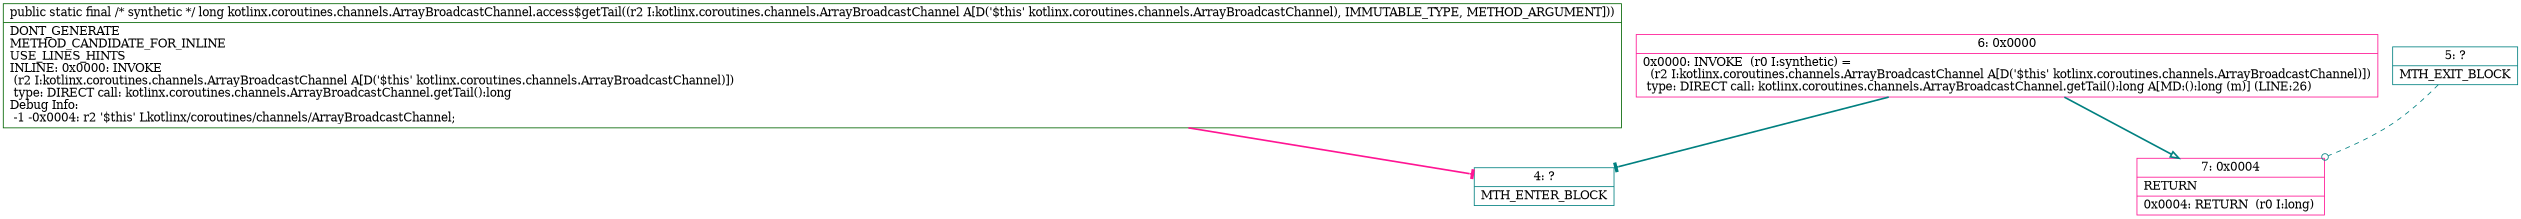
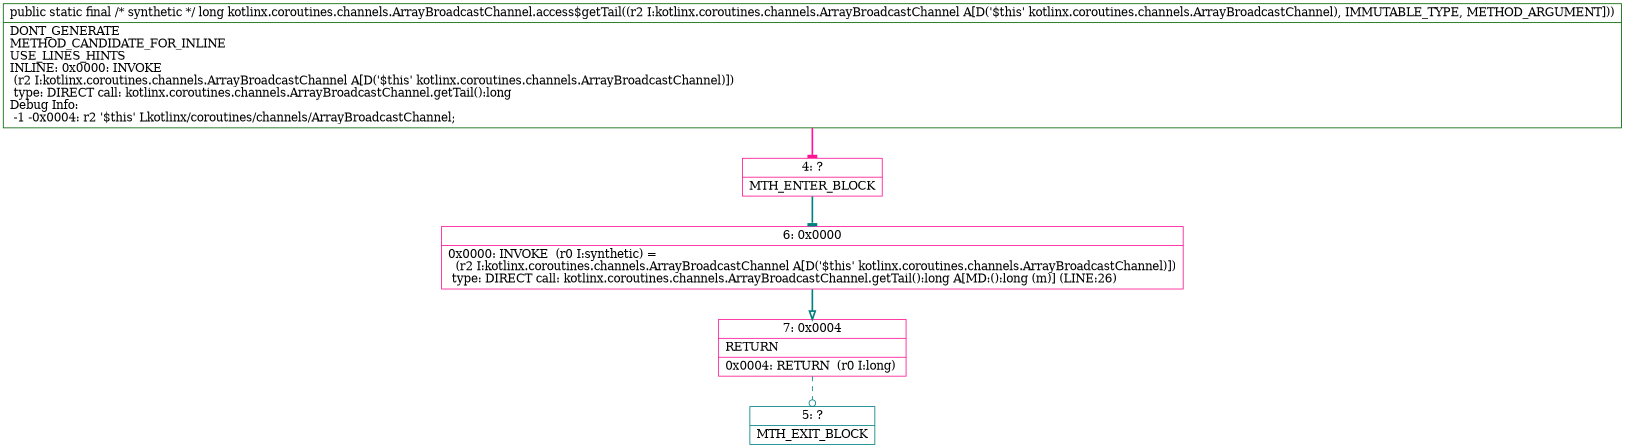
  digraph {
    node [color=teal shape=record]
    edge [arrowhead=tee color=teal style=bold]
-   n1 [label="{4\:\ ?|MTH_ENTER_BLOCK\l}"]
+   n1 [color=deeppink label="{4\:\ ?|MTH_ENTER_BLOCK\l}"]
    n2 [color=deeppink label="{6\:\ 0x0000|0x0000: INVOKE  (r0 I:synthetic) = \l  (r2 I:kotlinx.coroutines.channels.ArrayBroadcastChannel A[D('$this' kotlinx.coroutines.channels.ArrayBroadcastChannel)])\l type: DIRECT call: kotlinx.coroutines.channels.ArrayBroadcastChannel.getTail():long A[MD:():long (m)] (LINE:26)\l}"]
    n3 [color=deeppink label="{7\:\ 0x0004|RETURN\l|0x0004: RETURN  (r0 I:long) \l}"]
    n4 [label="{5\:\ ?|MTH_EXIT_BLOCK\l}"]
    n5 [color=darkgreen label="{public static final \/* synthetic *\/ long kotlinx.coroutines.channels.ArrayBroadcastChannel.access$getTail((r2 I:kotlinx.coroutines.channels.ArrayBroadcastChannel A[D('$this' kotlinx.coroutines.channels.ArrayBroadcastChannel), IMMUTABLE_TYPE, METHOD_ARGUMENT]))  | DONT_GENERATE\lMETHOD_CANDIDATE_FOR_INLINE\lUSE_LINES_HINTS\lINLINE: 0x0000: INVOKE  \l  (r2 I:kotlinx.coroutines.channels.ArrayBroadcastChannel A[D('$this' kotlinx.coroutines.channels.ArrayBroadcastChannel)])\l type: DIRECT call: kotlinx.coroutines.channels.ArrayBroadcastChannel.getTail():long\lDebug Info:\l  \-1 \-0x0004: r2 '$this' Lkotlinx\/coroutines\/channels\/ArrayBroadcastChannel;\l}"]
-   n2 -> n1
+   n1 -> n2
    n2 -> n3 [arrowhead=onormal]
-   n4 -> n3 [arrowhead=odot style=dashed]
+   n3 -> n4 [arrowhead=odot style=dashed]
    n5 -> n1 [color=deeppink]
  }
